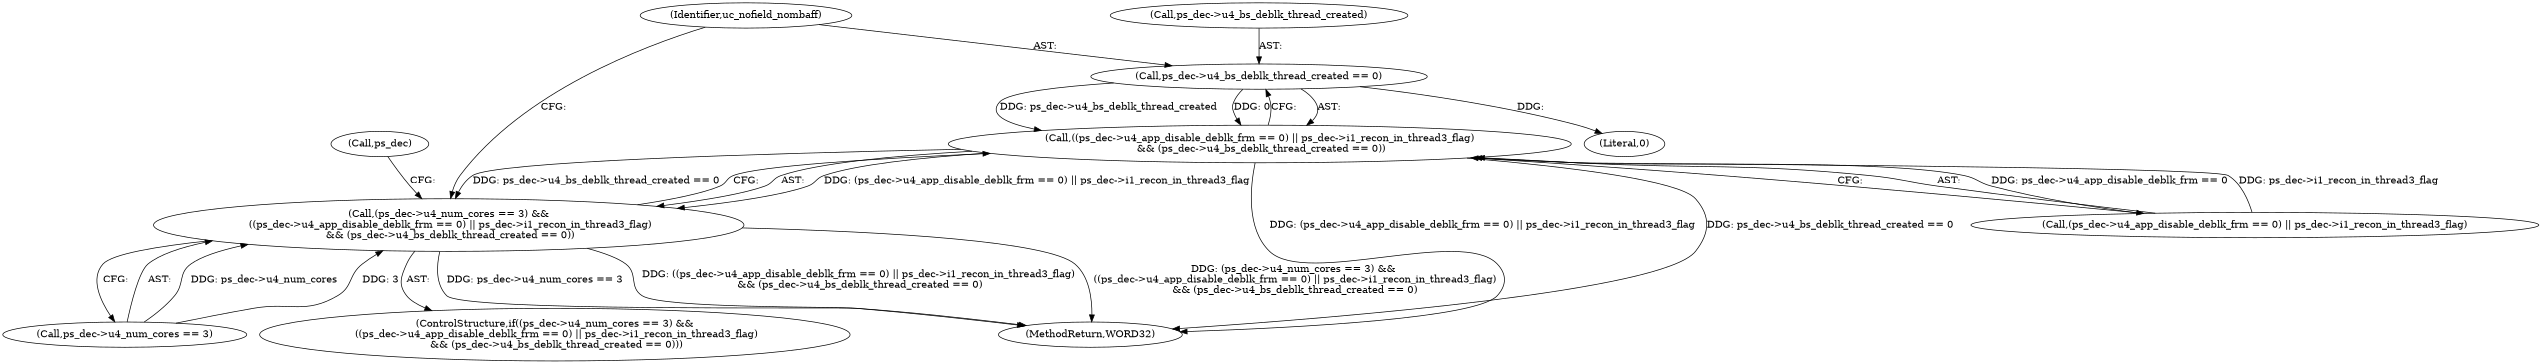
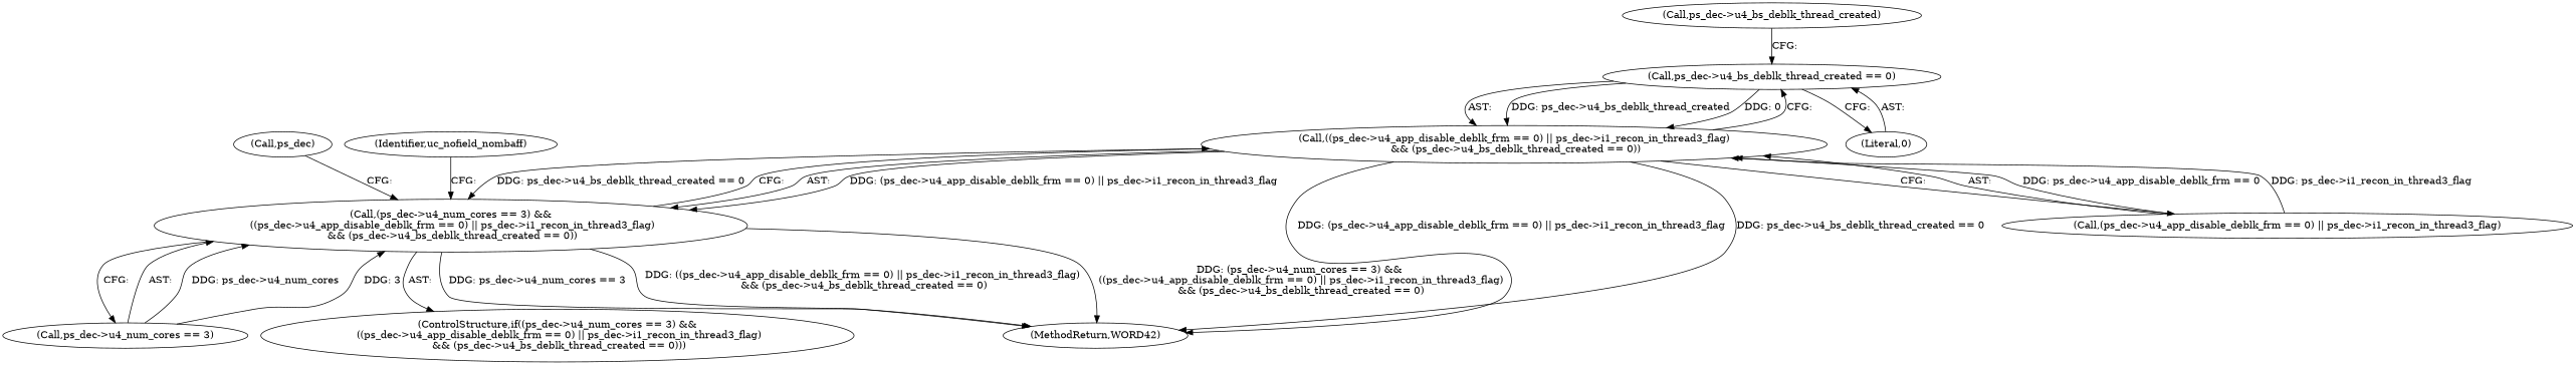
  digraph {
    n1 [label="(Call,ps_dec->u4_bs_deblk_thread_created == 0)"]
    n2 [label="(Call,((ps_dec->u4_app_disable_deblk_frm == 0) || ps_dec->i1_recon_in_thread3_flag)\n && (ps_dec->u4_bs_deblk_thread_created == 0))"]
    n3 [label="(Literal,0)"]
-   n4 [label="(MethodReturn,WORD32)"]
+   n4 [label="(MethodReturn,WORD42)"]
    n5 [label="(Call,(ps_dec->u4_num_cores == 3) &&\n ((ps_dec->u4_app_disable_deblk_frm == 0) || ps_dec->i1_recon_in_thread3_flag)\n && (ps_dec->u4_bs_deblk_thread_created == 0))"]
    n6 [label="(Call,(ps_dec->u4_app_disable_deblk_frm == 0) || ps_dec->i1_recon_in_thread3_flag)"]
    n7 [label="(Call,ps_dec->u4_num_cores == 3)"]
    n8 [label="(ControlStructure,if((ps_dec->u4_num_cores == 3) &&\n ((ps_dec->u4_app_disable_deblk_frm == 0) || ps_dec->i1_recon_in_thread3_flag)\n && (ps_dec->u4_bs_deblk_thread_created == 0)))"]
    n9 [label="(Call,ps_dec->u4_bs_deblk_thread_created)"]
    n10 [label="(Call,ps_dec)"]
    n11 [label="(Identifier,uc_nofield_nombaff)"]
    n1 -> n2 [label="AST: "]
    n1 -> n2 [label="DDG: ps_dec->u4_bs_deblk_thread_created"]
    n1 -> n2 [label="DDG: 0"]
-   n1 -> n3 [label="DDG: "]
+   n1 -> n3 [label="CFG: "]
    n2 -> n1 [label="CFG: "]
    n2 -> n4 [label="DDG: (ps_dec->u4_app_disable_deblk_frm == 0) || ps_dec->i1_recon_in_thread3_flag"]
    n2 -> n4 [label="DDG: ps_dec->u4_bs_deblk_thread_created == 0"]
    n2 -> n5 [label="AST: "]
    n2 -> n5 [label="DDG: (ps_dec->u4_app_disable_deblk_frm == 0) || ps_dec->i1_recon_in_thread3_flag"]
    n2 -> n5 [label="DDG: ps_dec->u4_bs_deblk_thread_created == 0"]
    n2 -> n6 [label="CFG: "]
-   n11 -> n1 [label="AST: "]
+   n3 -> n1 [label="AST: "]
    n5 -> n2 [label="CFG: "]
    n5 -> n4 [label="DDG: ((ps_dec->u4_app_disable_deblk_frm == 0) || ps_dec->i1_recon_in_thread3_flag)\n && (ps_dec->u4_bs_deblk_thread_created == 0)"]
    n5 -> n4 [label="DDG: (ps_dec->u4_num_cores == 3) &&\n ((ps_dec->u4_app_disable_deblk_frm == 0) || ps_dec->i1_recon_in_thread3_flag)\n && (ps_dec->u4_bs_deblk_thread_created == 0)"]
    n5 -> n4 [label="DDG: ps_dec->u4_num_cores == 3"]
    n5 -> n7 [label="CFG: "]
    n5 -> n8 [label="AST: "]
    n6 -> n2 [label="AST: "]
    n6 -> n2 [label="DDG: ps_dec->u4_app_disable_deblk_frm == 0"]
    n6 -> n2 [label="DDG: ps_dec->i1_recon_in_thread3_flag"]
    n7 -> n5 [label="AST: "]
    n7 -> n5 [label="DDG: ps_dec->u4_num_cores"]
    n7 -> n5 [label="DDG: 3"]
-   n9 -> n1 [label="AST: "]
+   n9 -> n1 [label="CFG: "]
    n10 -> n5 [label="CFG: "]
    n11 -> n5 [label="CFG: "]
  }
